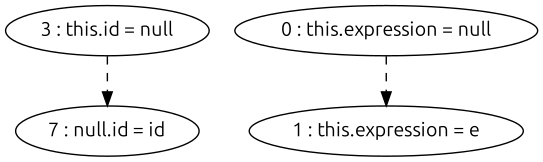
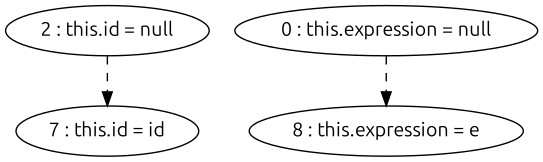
  digraph {
    fontname=Ubuntu
    node [fontname=Ubuntu]
    edge [fontname=Ubuntu style=dashed]
-   "3 : this.id = null"
-   "7 : this.id = id" [label="7 : null.id = id"]
+   "3 : this.id = null" [label="2 : this.id = null"]
+   "7 : this.id = id"
    n3 [label="0 : this.expression = null"]
-   "8 : this.expression = e" [label="1 : this.expression = e"]
+   "8 : this.expression = e"
    "3 : this.id = null" -> "7 : this.id = id"
    n3 -> "8 : this.expression = e"
  }
